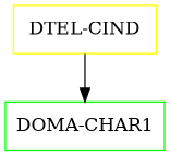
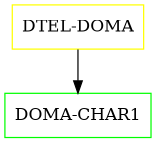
  digraph {
    node [shape=box]
-   "DTEL-CIND" [color=yellow]
+   "DTEL-CIND" [color=yellow label="DTEL-DOMA"]
    "DOMA-CHAR1" [color=green]
    "DTEL-CIND" -> "DOMA-CHAR1"
  }
